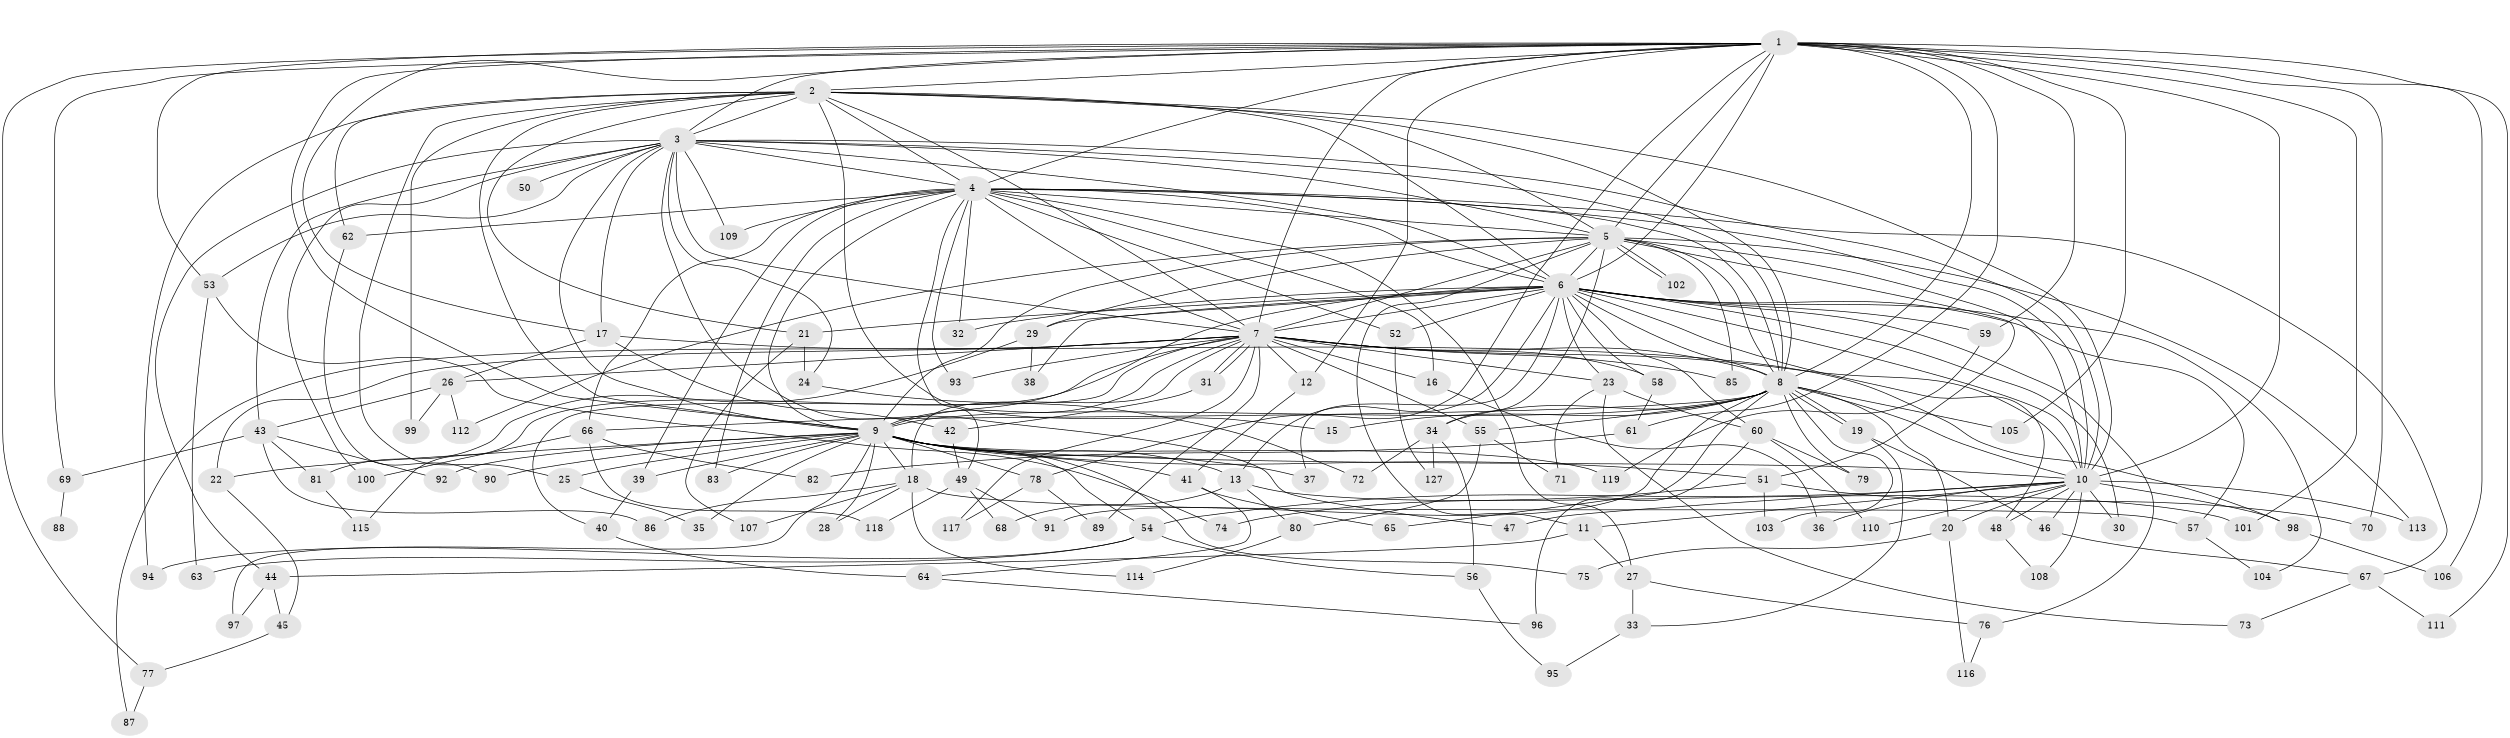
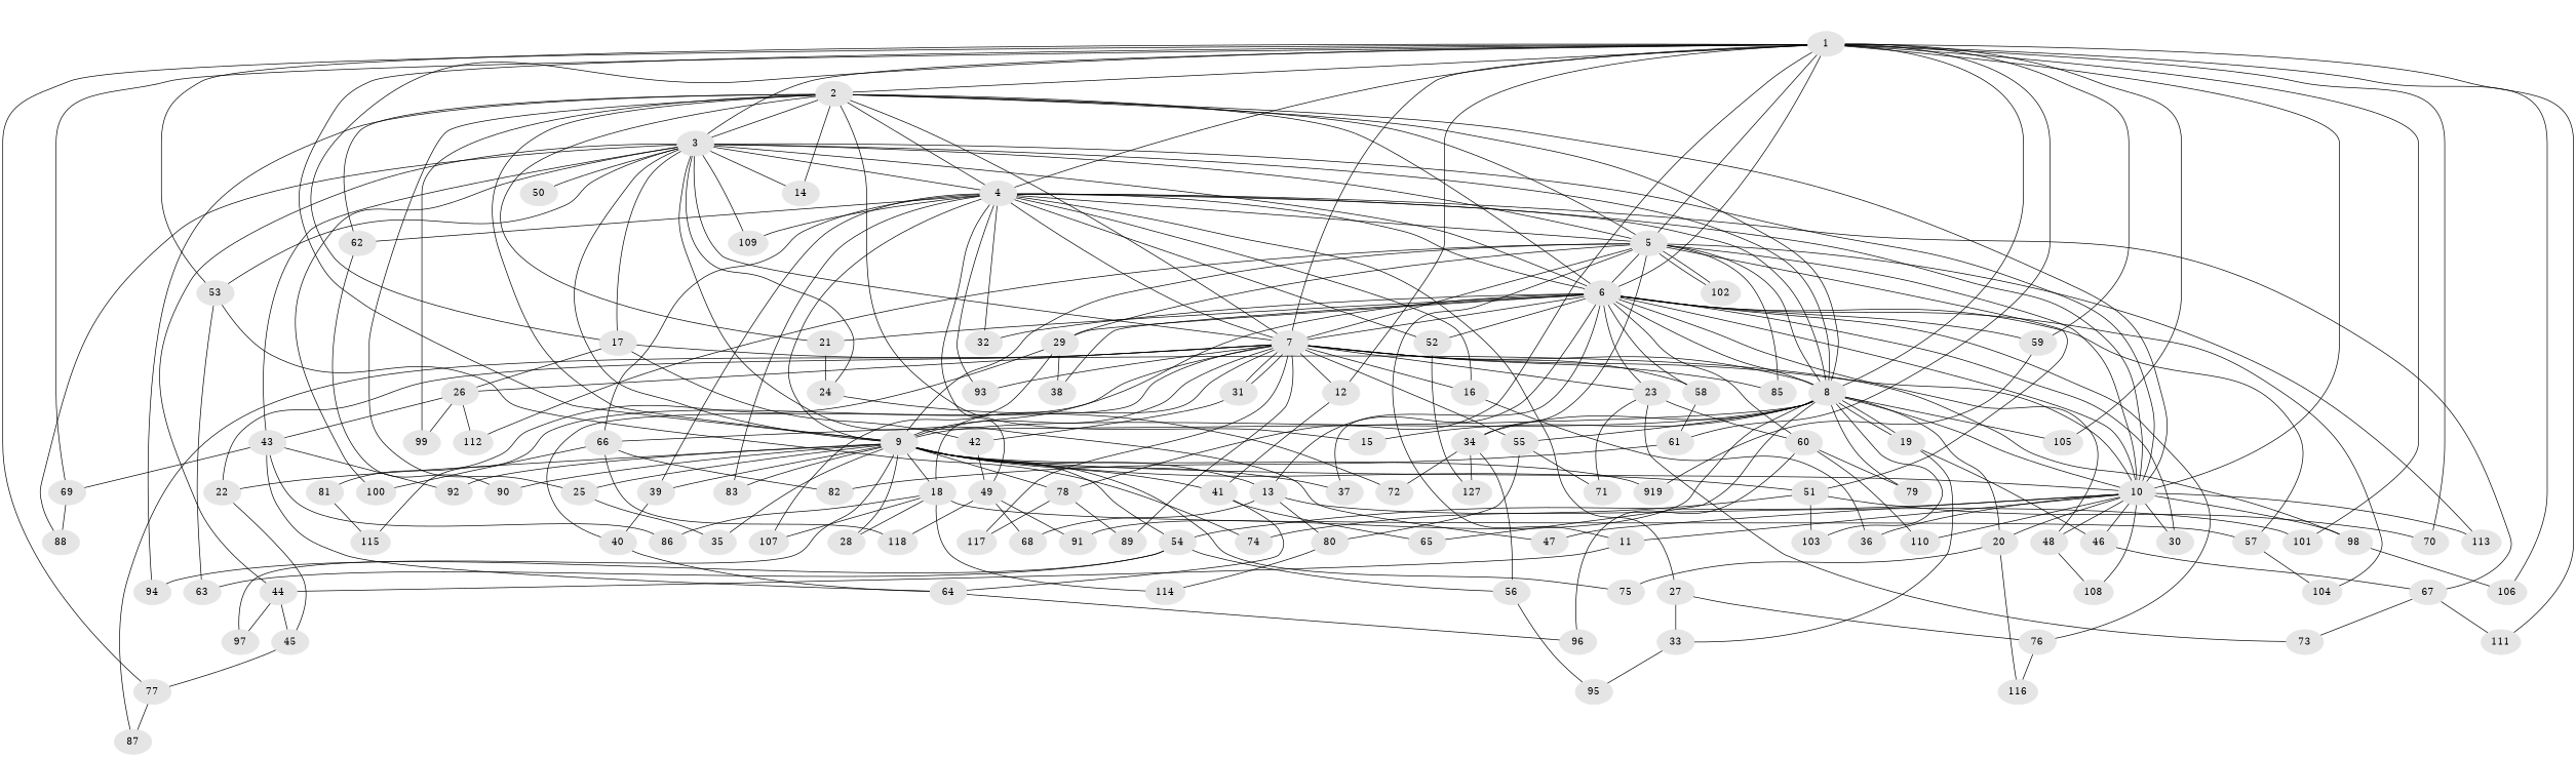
  graph {
    node [color=gray90 style=filled]
    1
    2
    3
    4
    5
    6
    7
    8
    9
    10
    12
    17
    53
    59
    61
    69
    70
    77
    78
    101
    105
    106
    111
+   14
    15
    21
    25
    62
    94
    99
    24
    43
    44
    47
    50
    88
    100
    109
    16
    27
    32
    39
    49
    52
    66
    67
    83
    93
    11
    29
    34
    51
    85
    102
    112
    113
    13
    23
    30
    37
    38
    48
    57
    58
    60
    76
    104
    18
    22
    26
    31
    40
    55
    87
    89
    115
    117
    19
    20
    65
    79
    91
    103
    28
    35
    41
    54
    75
    90
    92
    97
-   119
+   119 [label=919]
    36
    46
    98
    108
    110
    42
    74
    63
    82
    72
    86
    81
    45
    33
    68
    118
    n109 [label=127]
    73
    107
    56
    80
    71
    96
    116
    114
    64
    95
    1 -- 2
    1 -- 3
    1 -- 4
    1 -- 5
    1 -- 6
    1 -- 7
    1 -- 8
    1 -- 9
    1 -- 10
    1 -- 12
    1 -- 17
    1 -- 53
    1 -- 59
    1 -- 61
    1 -- 69
    1 -- 70
    1 -- 77
    1 -- 78
    1 -- 101
    1 -- 105
    1 -- 106
    1 -- 111
    2 -- 3
    2 -- 4
    2 -- 5
    2 -- 6
    2 -- 7
    2 -- 8
    2 -- 9
    2 -- 10
+   2 -- 14
    2 -- 15
    2 -- 21
    2 -- 25
    2 -- 62
    2 -- 94
    2 -- 99
    3 -- 4
    3 -- 5
    3 -- 6
    3 -- 7
    3 -- 8
    3 -- 9
    3 -- 10
    3 -- 17
    3 -- 53
+   3 -- 14
    3 -- 24
    3 -- 43
    3 -- 44
    3 -- 47
    3 -- 50
+   3 -- 88
    3 -- 100
    3 -- 109
    4 -- 5
    4 -- 6
    4 -- 7
    4 -- 8
    4 -- 9
    4 -- 10
    4 -- 62
    4 -- 109
    4 -- 16
    4 -- 27
    4 -- 32
    4 -- 39
    4 -- 49
    4 -- 52
    4 -- 66
    4 -- 67
    4 -- 83
    4 -- 93
    5 -- 6
    5 -- 7
    5 -- 8
    5 -- 9
    5 -- 10
    5 -- 11
    5 -- 29
    5 -- 34
    5 -- 51
    5 -- 85
    5 -- 102
    5 -- 102
    5 -- 112
    5 -- 113
    6 -- 7
    6 -- 8
    6 -- 9
    6 -- 10
    6 -- 59
    6 -- 21
    6 -- 32
    6 -- 52
    6 -- 29
    6 -- 13
    6 -- 23
    6 -- 30
    6 -- 37
    6 -- 38
    6 -- 48
    6 -- 57
    6 -- 58
    6 -- 60
    6 -- 76
    6 -- 104
    7 -- 8
    7 -- 9
    7 -- 10
    7 -- 12
    7 -- 16
    7 -- 93
    7 -- 85
    7 -- 23
    7 -- 58
    7 -- 18
    7 -- 22
    7 -- 26
    7 -- 31
    7 -- 31
    7 -- 40
    7 -- 55
    7 -- 87
    7 -- 89
    7 -- 115
    7 -- 117
    8 -- 9
    8 -- 10
    8 -- 105
    8 -- 15
    8 -- 66
    8 -- 34
    8 -- 55
    8 -- 19
    8 -- 19
    8 -- 20
    8 -- 65
    8 -- 79
    8 -- 91
    8 -- 103
    9 -- 10
    9 -- 78
    9 -- 25
    9 -- 39
    9 -- 83
    9 -- 51
    9 -- 13
    9 -- 37
    9 -- 18
    9 -- 22
    9 -- 28
    9 -- 35
    9 -- 41
    9 -- 54
    9 -- 75
    9 -- 90
    9 -- 92
    9 -- 97
    9 -- 119
    10 -- 47
    10 -- 11
    10 -- 113
    10 -- 30
    10 -- 48
    10 -- 20
    10 -- 54
    10 -- 36
    10 -- 46
    10 -- 98
    10 -- 108
    10 -- 110
    12 -- 41
    17 -- 26
    17 -- 98
    17 -- 42
    53 -- 74
    53 -- 63
    59 -- 119
    61 -- 82
    69 -- 88
    77 -- 87
    78 -- 89
    78 -- 117
    21 -- 24
    25 -- 35
    62 -- 90
    24 -- 72
    43 -- 69
    43 -- 92
    43 -- 86
-   43 -- 81
+   43 -- 64
    44 -- 97
    44 -- 45
    16 -- 36
    27 -- 76
    27 -- 33
    39 -- 40
    49 -- 91
    49 -- 68
    49 -- 118
    52 -- n109
    66 -- 100
    66 -- 82
    66 -- 118
    67 -- 111
    67 -- 73
    11 -- 44
-   11 -- 27
    29 -- 38
    29 -- 81
-   21 -- 107
+   29 -- 107
    34 -- 72
    34 -- n109
    34 -- 56
    51 -- 70
    51 -- 103
    51 -- 74
    13 -- 101
    13 -- 68
    13 -- 80
    23 -- 60
    23 -- 73
    23 -- 71
    48 -- 108
    57 -- 104
    58 -- 61
    60 -- 79
    60 -- 110
    60 -- 96
    76 -- 116
    18 -- 57
    18 -- 28
    18 -- 86
    18 -- 107
    18 -- 114
    22 -- 45
    26 -- 99
    26 -- 43
    26 -- 112
    31 -- 42
    40 -- 64
    55 -- 80
    55 -- 71
    19 -- 46
    19 -- 33
    20 -- 75
    20 -- 116
    41 -- 65
    41 -- 64
    54 -- 94
    54 -- 63
    54 -- 56
    46 -- 67
    98 -- 106
    42 -- 49
    81 -- 115
    45 -- 77
    33 -- 95
    56 -- 95
    80 -- 114
    64 -- 96
  }
